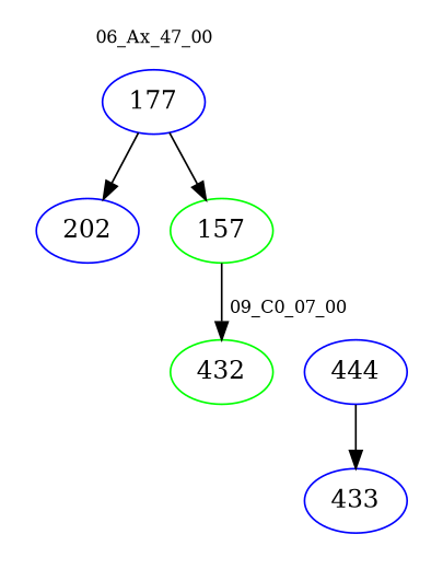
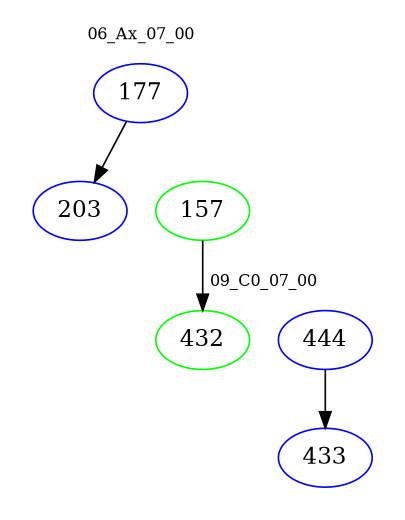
  digraph {
    node [color=blue]
    edge [color=black]
    n1 [label=177]
-   n2 [label=202]
+   n2 [label=203]
    n3 [color=green label=157]
    n4 [label=444]
    n5 [color=green label=432]
    n6 [label=433]
    subgraph cluster_1 {
      color=white
      fontsize=10
-     label="06_Ax_47_00"
+     label="06_Ax_07_00"
      n1
      n2
      n3
    }
    subgraph cluster_2 {
      color=white
      fontsize=10
      label="09_C0_07_00"
      n4
      n5
      n6
    }
    n1 -> n2
-   n1 -> n3
    n3 -> n5
    n4 -> n6
  }
